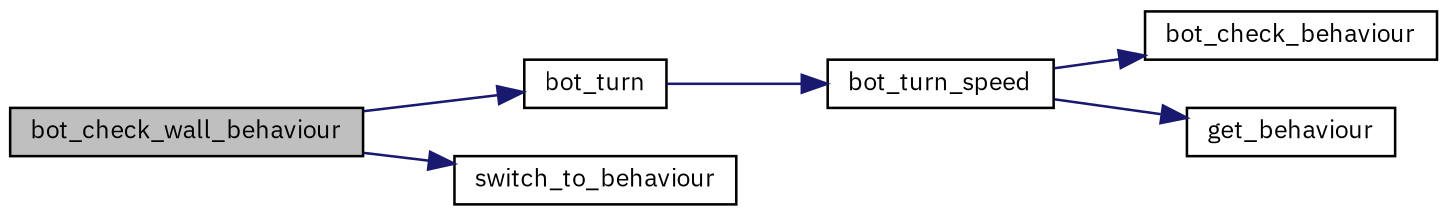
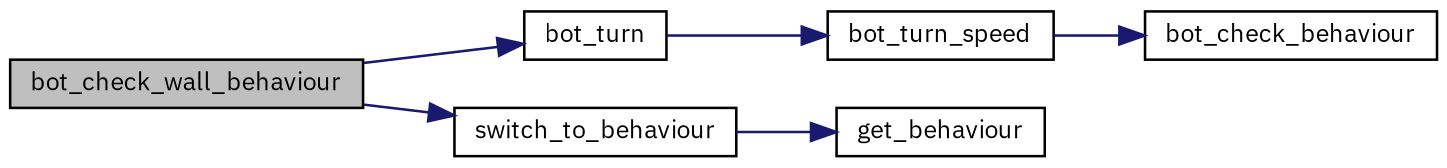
  digraph {
    fontname="IBM Plex Sans"
    rankdir=LR
    node [color=black fillcolor=white fontname="IBM Plex Sans" fontsize=10 shape=record style=filled]
    edge [color=midnightblue fontname="IBM Plex Sans" fontsize=10 labelfontname=Helvetica labelfontsize=10 style=solid]
    n1 [fillcolor=grey75 fontcolor=black height=0.2 label=bot_check_wall_behaviour width=0.4]
    n2 [height=0.2 label=bot_turn width=0.4]
    n3 [height=0.2 label=switch_to_behaviour width=0.4]
    n4 [height=0.2 label=bot_turn_speed width=0.4]
    n5 [height=0.2 label=bot_check_behaviour width=0.4]
    n6 [height=0.2 label=get_behaviour width=0.4]
    n1 -> n2
    n1 -> n3
    n2 -> n4
-   n4 -> n6
+   n3 -> n6
    n4 -> n5
  }
